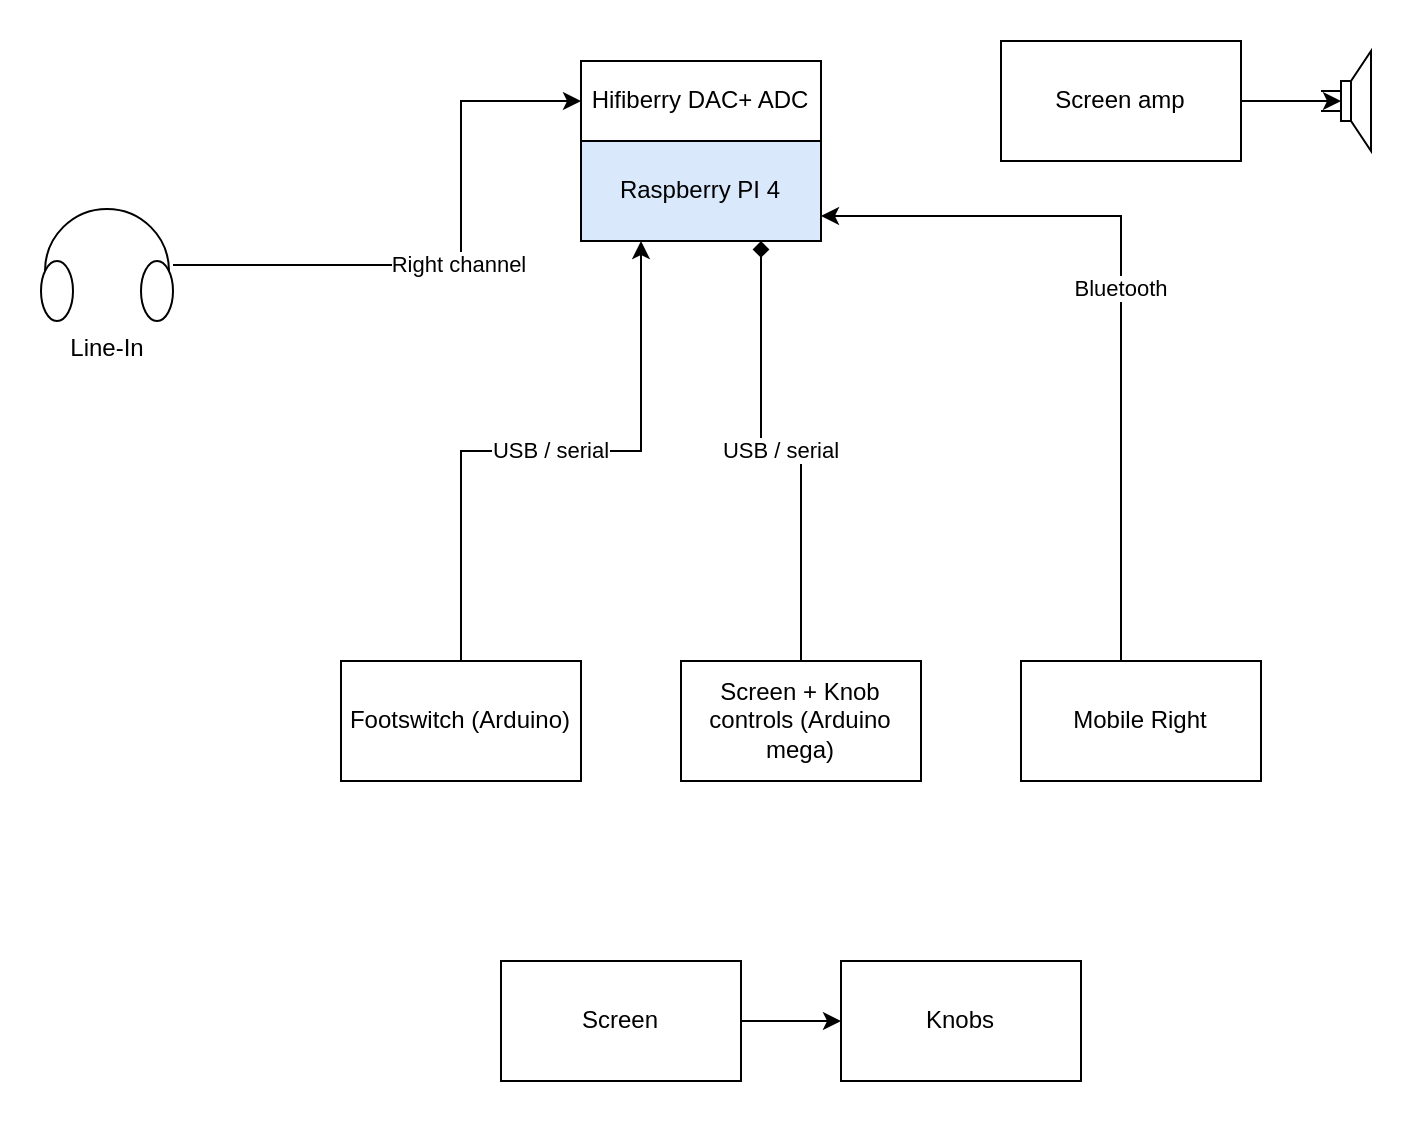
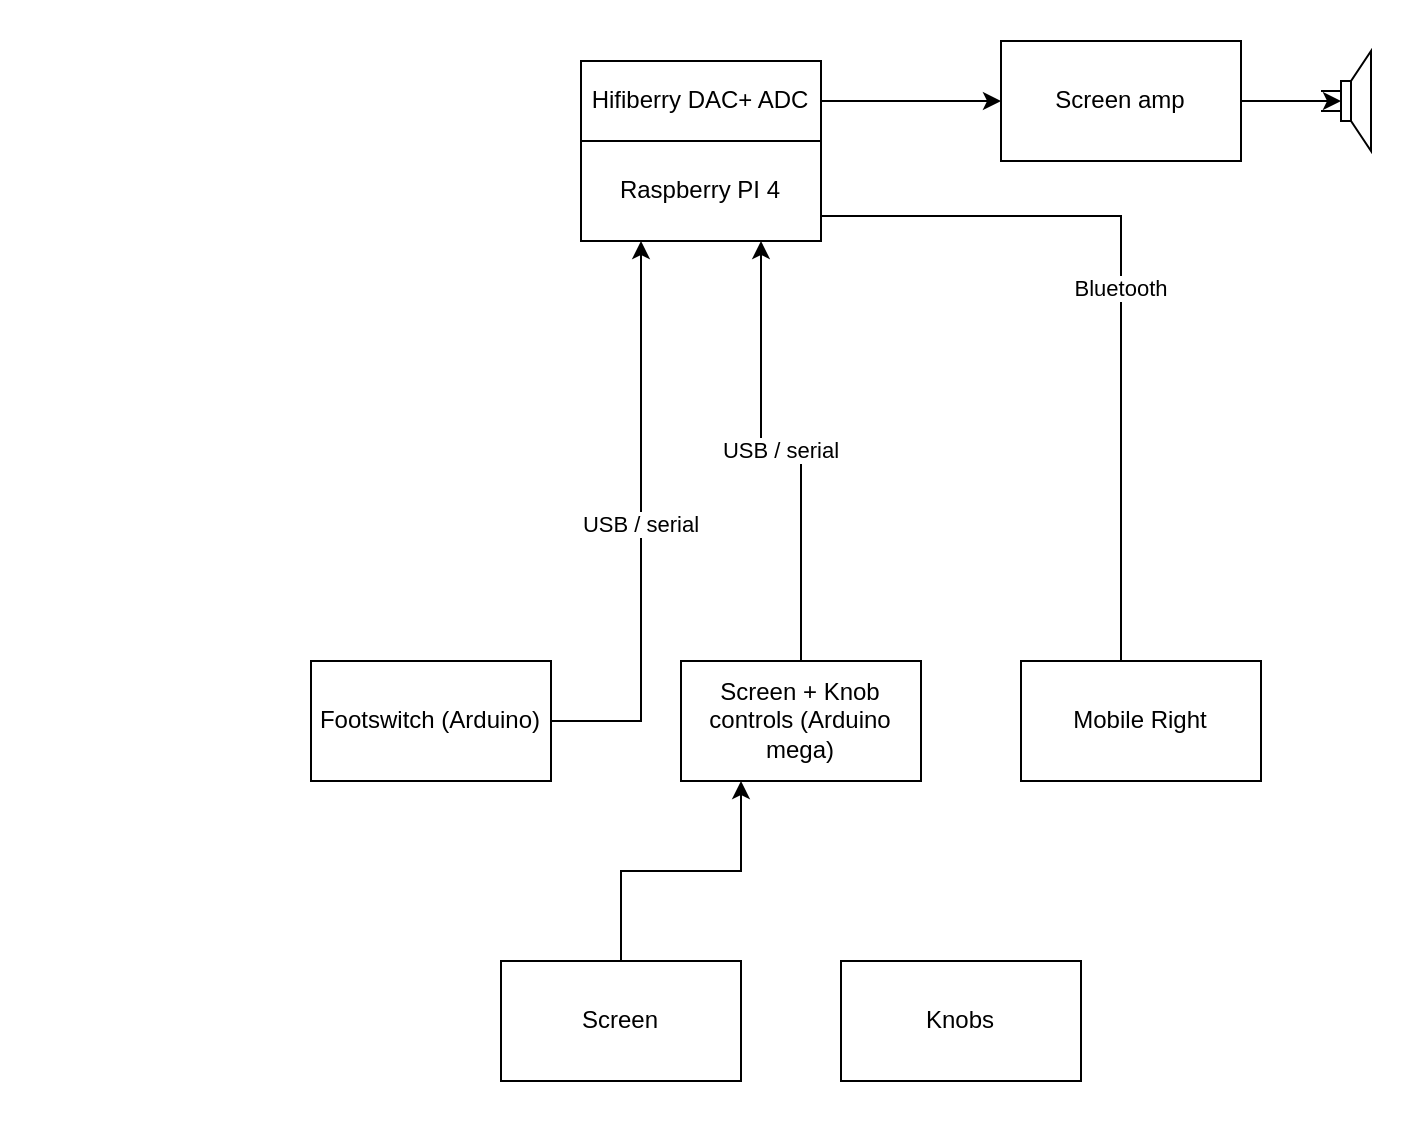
  <mxCell id="0" />
  <mxCell id="1" parent="0" />
  <mxCell id="2" value="" style="pointerEvents=1;verticalLabelPosition=bottom;shadow=0;dashed=0;align=center;html=1;verticalAlign=top;shape=mxgraph.electrical.electro-mechanical.loudspeaker;" vertex="1" parent="1"><mxGeometry x="660" y="25" width="25" height="50" as="geometry" /></mxCell>
  <mxCell id="3" value="Screen amp" style="rounded=0;whiteSpace=wrap;html=1;" vertex="1" parent="1"><mxGeometry x="500" y="20" width="120" height="60" as="geometry" /></mxCell>
- <mxCell id="4" value="Right channel" style="edgeStyle=orthogonalEdgeStyle;rounded=0;orthogonalLoop=1;jettySize=auto;html=1;entryX=0;entryY=0.5;entryDx=0;entryDy=0;" edge="1" parent="1" source="5" target="7"><mxGeometry relative="1" as="geometry"><Array as="points"><mxPoint x="230" y="132" /><mxPoint x="230" y="50" /></Array></mxGeometry></mxCell>
- <mxCell id="5" value="Line-In" style="verticalLabelPosition=bottom;shadow=0;dashed=0;align=center;html=1;verticalAlign=top;shape=mxgraph.electrical.radio.headphones;pointerEvents=1;" vertex="1" parent="1"><mxGeometry x="20" y="104" width="66" height="56" as="geometry" /></mxCell>
- <mxCell id="6" style="edgeStyle=orthogonalEdgeStyle;rounded=0;orthogonalLoop=1;jettySize=auto;html=1;" edge="1" parent="1" source="7" target="8"><mxGeometry relative="1" as="geometry" /></mxCell>
+ <mxCell id="6" style="edgeStyle=orthogonalEdgeStyle;rounded=0;orthogonalLoop=1;jettySize=auto;html=1;entryX=0;entryY=0.5;entryDx=0;entryDy=0;" edge="1" parent="1" source="7" target="3"><mxGeometry relative="1" as="geometry" /></mxCell>
  <mxCell id="7" value="Hifiberry DAC+ ADC" style="rounded=0;whiteSpace=wrap;html=1;" vertex="1" parent="1"><mxGeometry x="290" y="30" width="120" height="40" as="geometry" /></mxCell>
- <mxCell id="8" value="Raspberry PI 4" style="rounded=0;whiteSpace=wrap;html=1;fillColor=#dae8fc;" vertex="1" parent="1"><mxGeometry x="290" y="70" width="120" height="50" as="geometry" /></mxCell>
+ <mxCell id="8" value="Raspberry PI 4" style="rounded=0;whiteSpace=wrap;html=1;" vertex="1" parent="1"><mxGeometry x="290" y="70" width="120" height="50" as="geometry" /></mxCell>
  <mxCell id="9" style="edgeStyle=orthogonalEdgeStyle;rounded=0;orthogonalLoop=1;jettySize=auto;html=1;" edge="1" parent="1" source="3"><mxGeometry relative="1" as="geometry"><mxPoint x="670" y="50" as="targetPoint" /></mxGeometry></mxCell>
  <mxCell id="10" value="USB / serial" style="edgeStyle=orthogonalEdgeStyle;rounded=0;orthogonalLoop=1;jettySize=auto;html=1;entryX=0.25;entryY=1;entryDx=0;entryDy=0;" edge="1" parent="1" source="11" target="8"><mxGeometry relative="1" as="geometry" /></mxCell>
- <mxCell id="11" value="Footswitch (Arduino)" style="rounded=0;whiteSpace=wrap;html=1;" vertex="1" parent="1"><mxGeometry x="170" y="330" width="120" height="60" as="geometry" /></mxCell>
- <mxCell id="12" value="USB / serial" style="edgeStyle=orthogonalEdgeStyle;rounded=0;orthogonalLoop=1;jettySize=auto;html=1;entryX=0.75;entryY=1;entryDx=0;entryDy=0;endArrow=diamond;" edge="1" parent="1" source="13" target="8"><mxGeometry relative="1" as="geometry" /></mxCell>
+ <mxCell id="11" value="Footswitch (Arduino)" style="rounded=0;whiteSpace=wrap;html=1;" vertex="1" parent="1"><mxGeometry x="155" y="330" width="120" height="60" as="geometry" /></mxCell>
+ <mxCell id="12" value="USB / serial" style="edgeStyle=orthogonalEdgeStyle;rounded=0;orthogonalLoop=1;jettySize=auto;html=1;entryX=0.75;entryY=1;entryDx=0;entryDy=0;" edge="1" parent="1" source="13" target="8"><mxGeometry relative="1" as="geometry" /></mxCell>
  <mxCell id="13" value="Screen + Knob controls (Arduino mega)" style="rounded=0;whiteSpace=wrap;html=1;" vertex="1" parent="1"><mxGeometry x="340" y="330" width="120" height="60" as="geometry" /></mxCell>
- <mxCell id="14" value="Bluetooth" style="edgeStyle=orthogonalEdgeStyle;rounded=0;orthogonalLoop=1;jettySize=auto;html=1;entryX=1;entryY=0.75;entryDx=0;entryDy=0;" edge="1" parent="1" source="15" target="8"><mxGeometry relative="1" as="geometry"><Array as="points"><mxPoint x="560" y="108" /></Array></mxGeometry></mxCell>
+ <mxCell id="14" value="Bluetooth" style="edgeStyle=orthogonalEdgeStyle;rounded=0;orthogonalLoop=1;jettySize=auto;html=1;entryX=1;entryY=0.75;entryDx=0;entryDy=0;endArrow=none;" edge="1" parent="1" source="15" target="8"><mxGeometry relative="1" as="geometry"><Array as="points"><mxPoint x="560" y="108" /></Array></mxGeometry></mxCell>
  <mxCell id="15" value="Mobile Right" style="rounded=0;whiteSpace=wrap;html=1;" vertex="1" parent="1"><mxGeometry x="510" y="330" width="120" height="60" as="geometry" /></mxCell>
- <mxCell id="16" style="edgeStyle=orthogonalEdgeStyle;rounded=0;orthogonalLoop=1;jettySize=auto;html=1;" edge="1" parent="1" source="17" target="18"><mxGeometry relative="1" as="geometry" /></mxCell>
+ <mxCell id="16" style="edgeStyle=orthogonalEdgeStyle;rounded=0;orthogonalLoop=1;jettySize=auto;html=1;entryX=0.25;entryY=1;entryDx=0;entryDy=0;" edge="1" parent="1" source="17" target="13"><mxGeometry relative="1" as="geometry" /></mxCell>
  <mxCell id="17" value="Screen" style="rounded=0;whiteSpace=wrap;html=1;" vertex="1" parent="1"><mxGeometry x="250" y="480" width="120" height="60" as="geometry" /></mxCell>
  <mxCell id="18" value="Knobs" style="rounded=0;whiteSpace=wrap;html=1;" vertex="1" parent="1"><mxGeometry x="420" y="480" width="120" height="60" as="geometry" /></mxCell>
